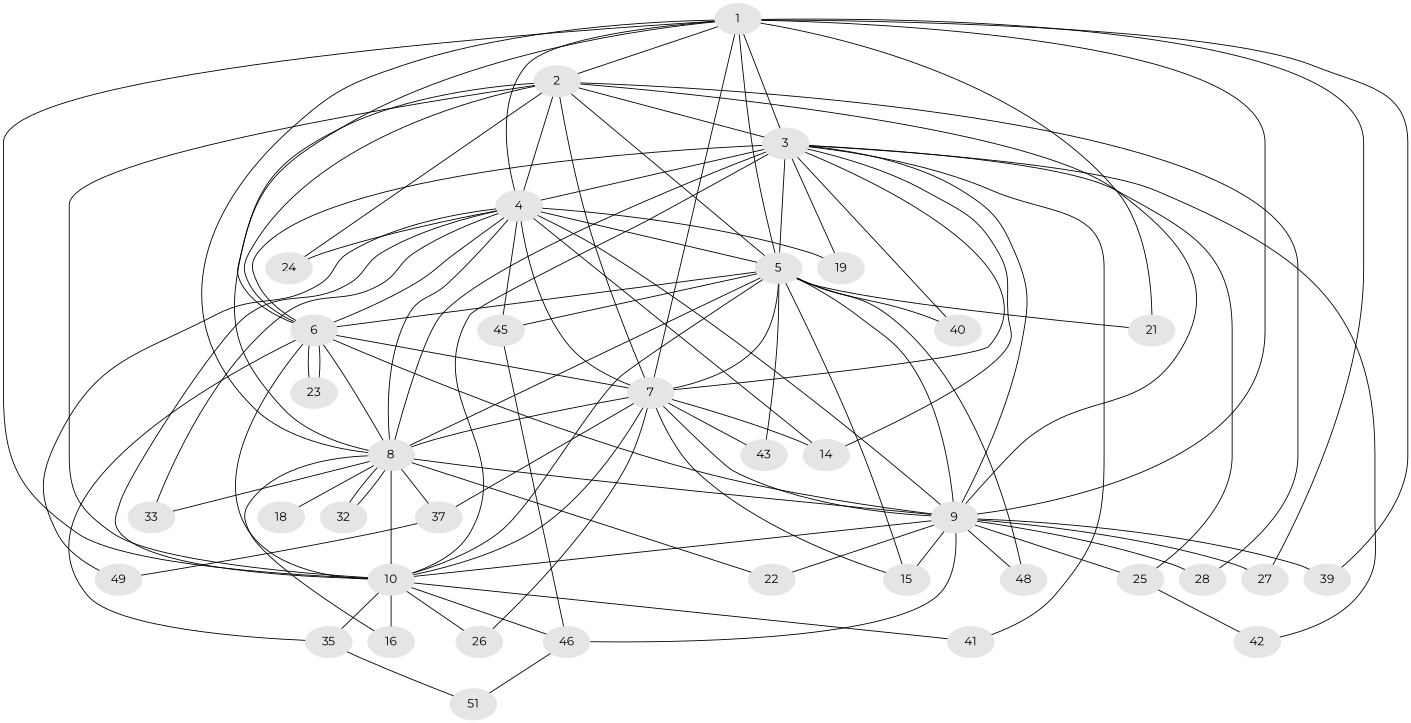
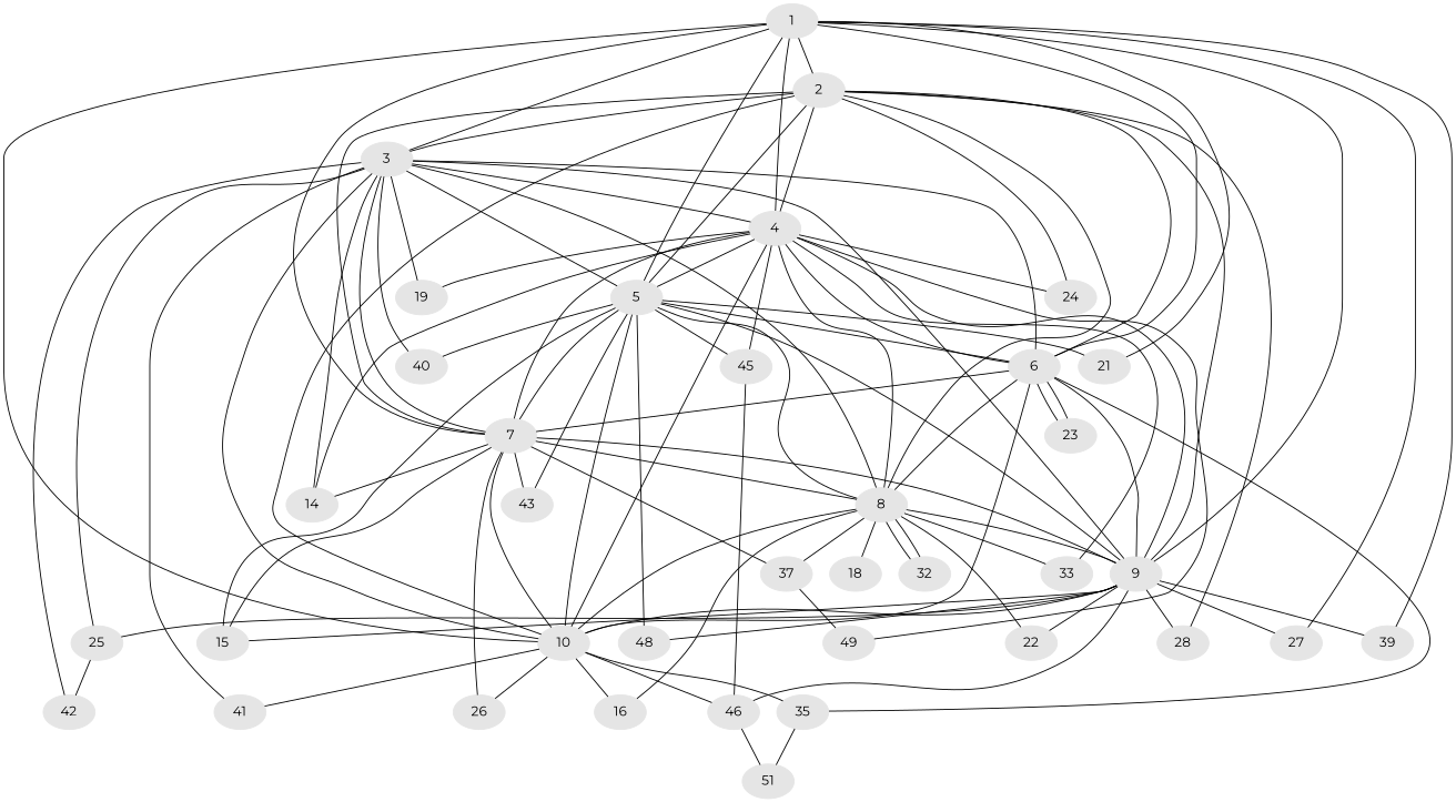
  graph {
    fontname=Montserrat
    node [color=gray90 fontname=Montserrat style=filled]
    edge [fontname=Montserrat]
    1 [super="+11"]
    2 [super="+12"]
    3 [super="+31"]
    4 [super="+38"]
    5 [super="+17"]
    6 [super="+30"]
    7 [super="+29"]
    8 [super="+34"]
    9 [super="+50"]
    10 [super="+36"]
    21
    27
    39
    24
    28
    14 [super="+20"]
    19
    25
    40
    41
    42
    33
    45
    49
    15 [super="+44"]
    43
    48
    23
    35
    26
    37
    16
    18
    22
    32
    46 [super="+47"]
    51
    1 -- 2
    1 -- 3 [weight=2]
    1 -- 4
    1 -- 5
    1 -- 6
    1 -- 7
-   1 -- 8
    1 -- 9
    1 -- 10
    1 -- 21
    1 -- 27
    1 -- 39
    2 -- 3
    2 -- 4
    2 -- 5
    2 -- 6
    2 -- 7
    2 -- 8
    2 -- 9
    2 -- 10 [weight=2]
    2 -- 24
    2 -- 28
    3 -- 4
    3 -- 5
    3 -- 6
    3 -- 7
    3 -- 8
    3 -- 9
    3 -- 10 [weight=2]
    3 -- 14
    3 -- 19
    3 -- 25
    3 -- 40
    3 -- 41
    3 -- 42
    4 -- 5 [weight=3]
    4 -- 6
    4 -- 7
    4 -- 8
    4 -- 9
    4 -- 10
    4 -- 24
    4 -- 14
    4 -- 19
    4 -- 33
    4 -- 45
    4 -- 49
    5 -- 6
    5 -- 7 [weight=2]
    5 -- 8
    5 -- 9
    5 -- 10
    5 -- 21
    5 -- 40
    5 -- 45
    5 -- 15
    5 -- 43
    5 -- 48
    6 -- 7
    6 -- 8 [weight=2]
    6 -- 9
    6 -- 10 [weight=2]
    6 -- 23
    6 -- 23
    6 -- 35
    7 -- 8
    7 -- 9
    7 -- 10
    7 -- 14
    7 -- 15
    7 -- 43
    7 -- 26
    7 -- 37
    8 -- 9 [weight=2]
    8 -- 10 [weight=2]
    8 -- 33
    8 -- 37
    8 -- 16
    8 -- 18
    8 -- 22
    8 -- 32
    8 -- 32
    9 -- 10
    9 -- 27
    9 -- 39
    9 -- 28
    9 -- 25
    9 -- 15
    9 -- 48
    9 -- 22
    9 -- 46
    10 -- 41
    10 -- 35
    10 -- 26
    10 -- 16
    10 -- 46
    25 -- 42
    45 -- 46
    35 -- 51
    37 -- 49
    46 -- 51
  }
